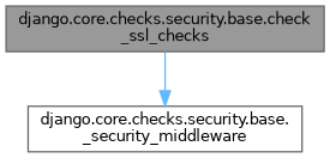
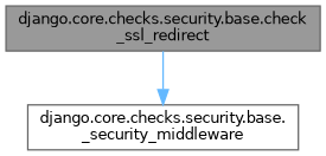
  digraph {
    rankdir=TB
    node [fontname=Helvetica fontsize=10 shape=box style=filled]
-   n1 [color=gray40 fillcolor=grey60 fontcolor=black height=0.2 label="django.core.checks.security.base.check\l_ssl_checks" width=0.4]
+   n1 [color=gray40 fillcolor=grey60 fontcolor=black height=0.2 label="django.core.checks.security.base.check\l_ssl_redirect" width=0.4]
    n2 [color=grey40 fillcolor=white height=0.2 label="django.core.checks.security.base.\l_security_middleware" width=0.4]
    n1 -> n2 [color=steelblue1 fontname=Helvetica fontsize=10 labelfontname=Helvetica labelfontsize=10 style=solid]
  }
